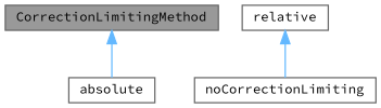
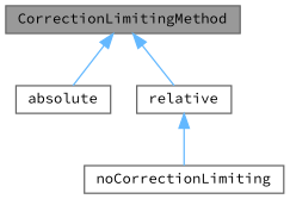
  digraph {
    fontname="Source Code Pro"
    node [color=gray40 fillcolor=white fontname="Source Code Pro" fontsize=10 shape=box style=filled]
    edge [color=steelblue1 dir=back fontname="Source Code Pro" fontsize=10 labelfontname=Helvetica labelfontsize=10 style=solid]
    n1 [fillcolor=grey60 fontcolor=black height=0.2 label=CorrectionLimitingMethod width=0.4]
    n2 [height=0.2 label=absolute width=0.4]
    n3 [height=0.2 label=relative width=0.4]
    n4 [height=0.2 label=noCorrectionLimiting width=0.4]
    n1 -> n2
+   n1 -> n3
    n3 -> n4
  }
